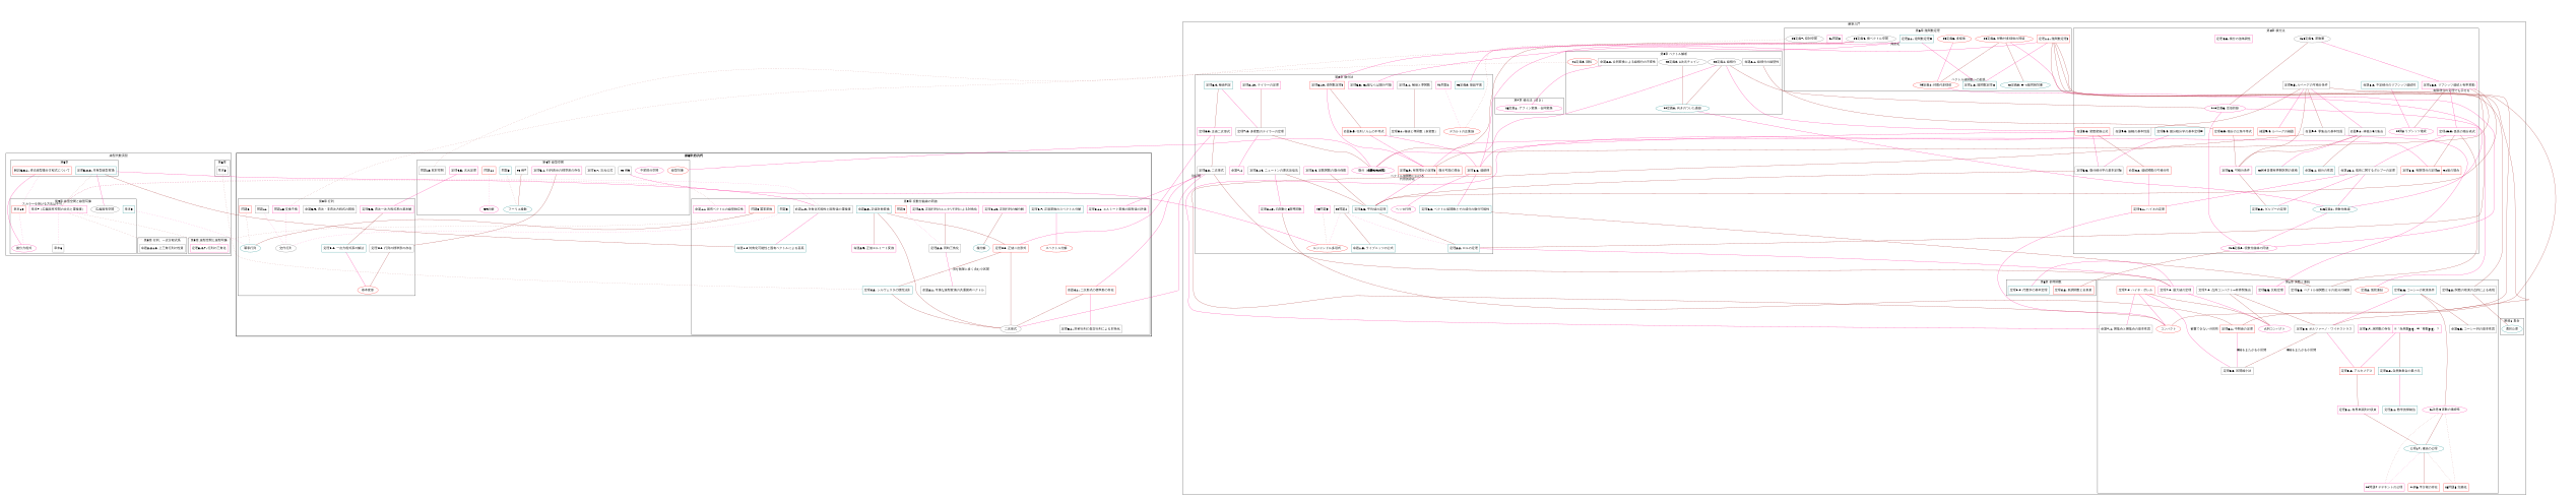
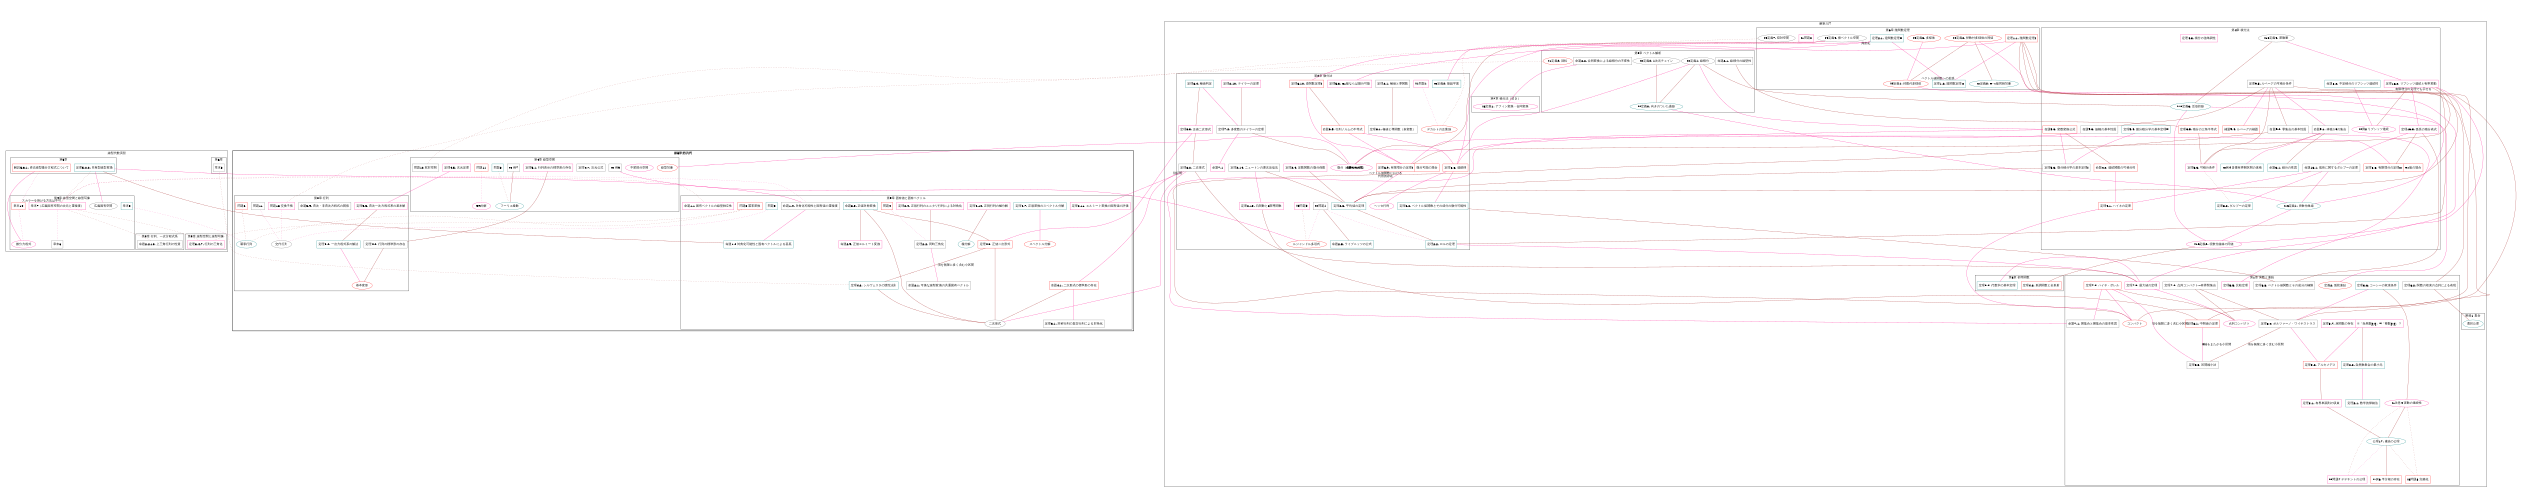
  graph {
    rankdir=TB
    ranksep=2
    splines=true
    node [color=gray40 shape=box]
    edge [color=brown]
    n1 [color=teal label="選択公理" shape=ellipse]
    n2 [color=red label="コンパクト" shape=ellipse]
    n3 [color=deeppink label="点列コンパクト" shape=ellipse]
    n4 [color=teal label="公理17. 連続の公理" shape=ellipse]
    n5 [color=red label="定義2. 弧状連結" shape=ellipse]
    n6 [color=teal label="定理2.1. 数学的帰納法"]
    n7 [color=teal label="定理2.2. 自然数集合の最小元"]
    n8 [color=deeppink label="定理3.1. 有界単調列の収束"]
    n9 [color=red label="定理3.2. アルキメデス"]
    n10 [label="定理3.3. 区間縮小法"]
    n11 [label="定理3.4. ボルツァーノ・ワイヤストラス"]
-   n12 [label="命題3.5. コーシー列の基本性質"]
    n13 [color=teal label="定理3.6. コーシーの収束条件"]
    n14 [color=deeppink label="定理3.7. 床関数の存在|※「自然数p,q」→「整数p,q」？" shape=record]
    n15 [color=deeppink label="定理5.5. 比較定理"]
    n16 [label="定理6.2. 関数の収束の点列による表現"]
    n17 [label="定理6.8. ベクトル値関数とその成分の極限"]
    n18 [label="命題7.1. 閉集合と開集合の基本性質"]
    n19 [label="定理7.2. 点列コンパクト⇔有界閉集合"]
    n20 [color=deeppink label="定理7.3. 最大値の定理"]
    n21 [color=red label="定理7.4. ハイネ・ボレル"]
    n22 [color=red label="定理8.1. 中間値の定理"]
    n23 [color=red label="§1例6 平方根の存在"]
    n24 [color=deeppink label="§1注意4 実数の連続性" shape=ellipse]
    n25 [color=deeppink label="§3問題7 デデキントの公理"]
    n26 [color=red label="§3問題8 完備化"]
    n27 [color=red label="デカルトの正葉線" shape=ellipse]
    n28 [color=red label="ルジャンドル多項式" shape=ellipse]
    n29 [color=deeppink label="ヘッセ行列" shape=ellipse]
    n30 [color=deeppink label="微分（differential）" shape=ellipse]
    n31 [color=teal label="§5定義2. 接超平面"]
-   n32 [color=teal label="命題1.5. ライプニッツの公式"]
+   n32 [color=teal label="命題2.5. ライプニッツの公式"]
    n33 [label="定理2.1. 極値と導関数"]
    n34 [color=teal label="定理2.2. ロルの定理"]
    n35 [color=teal label="定理2.3. 平均値の定理"]
    n36 [color=deeppink label="定理2.4. 定数関数の微分係数"]
    n37 [color=deeppink label="定理2.10. テイラーの定理"]
    n38 [color=deeppink label="定理2.13. 凸関数と2階導関数"]
    n39 [label="定理2.14. ニュートンの逐次近似法"]
    n40 [color=deeppink label="定理5.3. C1級ならば微分可能"]
    n41 [color=teal label="定理6.2. ベクトル値関数とその成分の微分可能性"]
    n42 [color=red label="命題6.5. 行列ノルムの不等式"]
    n43 [color=red label="定理6.6. 連鎖律"]
    n44 [color=red label="定理6.9. 有限増分の定理I|微分可能の場合" shape=record]
    n45 [color=red label="定理6.10. 逆関数定理I"]
    n46 [color=deeppink label="命題7.1"]
    n47 [label="定理7.2. 多変数のテイラーの定理"]
    n48 [label="定理8.1. 極値と導関数（多変数）"]
    n49 [label="定理8.2. 二次形式"]
    n50 [color=deeppink label="定理8.3. 正値二次形式"]
    n51 [color=teal label="定理8.4. 極値判定"]
    n52 [color=deeppink label="§1問題1"]
    n53 [label="§2問題1"]
    n54 [color=deeppink label="§8問題3"]
    n55 [color=teal label="定理3.4. 代数学の基本定理"]
    n56 [color=red label="定理4.2. 単調関数と全単射"]
    n57 [color=teal label="§16定義1. 径数付曲線" shape=ellipse]
    n58 [color=deeppink label="§16定義2. 径数付曲線の同値" shape=ellipse]
-   n59 [color=deeppink label="§16定義3. 近似折線" shape=ellipse]
+   n59 [color=teal label="§16定義3. 近似折線" shape=ellipse]
    n60 [label="§16定義4. 変動量" shape=ellipse]
    n61 [color=teal label="命題3.1. 細分の性質"]
    n62 [color=teal label="定理3.2. ダルブーの定理"]
    n63 [color=deeppink label="定理3.3. 可積分条件"]
    n64 [color=red label="定理3.5. 積分の三角不等式"]
    n65 [color=red label="定理4.1. ハイネの定理"]
    n66 [color=red label="命題4.2. 連続関数の可積分性"]
    n67 [color=deeppink label="定理4.3. 積分の強単調性"]
    n68 [color=teal label="命題5.2. 不定積分のリプシッツ連続性"]
    n69 [label="定理5.3. 微分積分学の基本定理I"]
    n70 [color=teal label="定理5.4. 微分積分学の基本定理II"]
    n71 [color=red label="命題5.6. 変数変換公式"]
    n72 [color=red label="<pl>定理5.8. 有限増分の定理II|<pr>C1級の場合" shape=record]
    n73 [label="命題9.1. 体積が0の集合"]
    n74 [label="命題9.2. 零集合の基本性質"]
    n75 [label="命題9.3. 振幅の基本性質"]
    n76 [color=red label="補題9.4. ルベーグの補題"]
    n77 [label="定理9.5. ルベーグの可積分条件"]
    n78 [label="命題16.1. 弧長に関するダルブーの定理"]
    n79 [color=deeppink label="定理16.2. リプシッツ連続と有界変動"]
    n80 [color=deeppink label="定理16.3. 弧長の積分表式"]
    n81 [color=deeppink label="§4例2 リプシッツ連続" shape=ellipse]
    n82 [color=teal label="§8例4 多重有界開区間の体積"]
    n83 [color=teal label="§2定義2. C^r級同相写像" shape=ellipse]
    n84 [color=red label="§4定義1. 径数付多様体" shape=ellipse]
    n85 [color=red label="§4定義2. 径数付多様体の同値" shape=ellipse]
    n86 [color=red label="§4定義3. 多様体" shape=ellipse]
    n87 [label="§4定義4. 接ベクトル空間" shape=ellipse]
    n88 [label="§4定義7. 双対空間" shape=ellipse]
    n89 [color=red label="定理1.1. 陰関数定理I"]
    n90 [color=teal label="定理1.2. 陰関数定理II"]
    n91 [color=teal label="定理2.1. 逆関数定理II"]
    n92 [color=deeppink label="§1問題2"]
    n93 [color=deeppink label="§3定義1. アフィン変換・合同変換" shape=ellipse]
    n94 [color=red label="§1定義2. 回転" shape=ellipse]
    n95 [color=teal label="§2定義0. 向きのついた曲線" shape=ellipse]
    n96 [label="§2定義1. 線積分" shape=ellipse]
    n97 [label="§2定義2. 1次元チェイン" shape=ellipse]
    n98 [label="命題2.1. 線積分の線型性"]
    n99 [label="命題2.2. 合同変換による線積分の不変性"]
    n100 [color=red label="基本変形" shape=ellipse]
    n101 [color=teal label="冪零行列" shape=ellipse]
    n102 [label="交代行列" shape=ellipse]
    n103 [label="定理4.2. 行列の標準形の存在"]
    n104 [color=teal label="定理5.2. 一次方程式系の解法"]
    n105 [color=deeppink label="定理5.5. 斉次一次方程式系の基本解"]
    n106 [label="命題5.9. 斉次・非斉次方程式の関係"]
    n107 [color=red label="問題6"]
    n108 [label="問題11"]
    n109 [color=deeppink label="問題13 交換子積"]
    n110 [color=red label="線型写像" shape=ellipse]
    n111 [color=deeppink label="不変部分空間" shape=ellipse]
    n112 [color=teal label="フーリエ級数" shape=ellipse]
    n113 [color=deeppink label="QR分解" shape=ellipse]
    n114 [color=deeppink label="定理4.5. 次元定理"]
    n115 [label="定理4.7. 次元公式"]
    n116 [color=deeppink label="定理5.1. 行列表示の標準形の存在"]
    n117 [label="§6 例6"]
    n118 [label="§6 例7"]
    n119 [color=teal label="問題8"]
    n120 [color=red label="問題11"]
    n121 [label="問題12 双対空間"]
    n122 [label="二次形式" shape=ellipse]
    n123 [color=red label="スペクトル分解" shape=ellipse]
    n124 [color=teal label="極分解" shape=ellipse]
    n125 [color=deeppink label="命題1.1 固有ベクトルの線型独立性"]
    n126 [color=teal label="命題1.2 対角化可能性と固有ベクトルによる基底"]
    n127 [label="命題1.4. 対角化可能性と固有値の重複度"]
    n128 [label="命題2.1. 可換な線型変換の共通固有ベクトル"]
    n129 [label="定理2.2. 同時三角化"]
    n130 [color=deeppink label="定理2.4. 正規行列のユニタリ行列による対角化"]
    n131 [color=teal label="定理2.7. 正規変換のスペクトル分解"]
    n132 [color=deeppink label="命題2.9. 正値エルミート変換"]
    n133 [color=deeppink label="定理2.10. 正則行列の極分解"]
    n134 [color=deeppink label="定理2.11. エルミート変換の固有値の評価"]
    n135 [label="定理3.1. 対称行列の直交行列による対角化"]
    n136 [color=teal label="命題3.5. 正値対称変換"]
    n137 [color=red label="命題4.1. 二次形式の標準形の存在"]
    n138 [color=teal label="定理4.2. シルヴェスタの慣性法則"]
    n139 [color=red label="定理4.3. 正値二次形式"]
    n140 [color=red label="問題3 冪零変換"]
    n141 [color=red label="問題4"]
    n142 [color=teal label="問題5"]
    n143 [label="広義固有空間" shape=ellipse]
    n144 [color=deeppink label="微分方程式" shape=ellipse]
    n145 [color=teal label="章末5"]
    n146 [label="章末6"]
    n147 [color=deeppink label="章末7（広義固有空間の次元と重複度）"]
    n148 [color=red label="章末10"]
    n149 [label="命題2.2.10. 上三角行列の性質"]
    n150 [color=deeppink label="定理3.4.7. 行列の三角化"]
    n151 [color=teal label="定理5.2.2. 対角型線型変換"]
    n152 [color=red label="解説5.3.1. 斉次線型微分方程式について"]
    n153 [label="章末3"]
    subgraph cluster_1 {
      label="解析入門"
      subgraph cluster_2 {
        label="附録1 集合"
        n1
      }
      subgraph cluster_3 {
        label="第1章 実数と連続"
        n2
        n3
        n4
        n5
        n6
        n7
        n8
        n9
        n10
        n11
-       n12
        n13
        n14
        n15
        n16
        n17
        n18
        n19
        n20
        n21
        n22
        n23
        n24
        n25
        n26
      }
      subgraph cluster_4 {
        label="第2章 微分法"
        n27
        n28
        n29
        n30
        n31
        n32
        n33
        n34
        n35
        n36
        n37
        n38
        n39
        n40
        n41
        n42
        n43
        n44
        n45
        n46
        n47
        n48
        n49
        n50
        n51
        n52
        n53
        n54
      }
      subgraph cluster_5 {
        label="第3章 初等関数"
        n55
        n56
      }
      subgraph cluster_6 {
        label="第4章 積分法"
        n57
        n58
        n59
        n60
        n61
        n62
        n63
        n64
        n65
        n66
        n67
        n68
        n69
        n70
        n71
        n72
        n73
        n74
        n75
        n76
        n77
        n78
        n79
        n80
        n81
        n82
      }
      subgraph cluster_7 {
        label="第6章 陰関数定理"
        n83
        n84
        n85
        n86
        n87
        n88
        n89
        n90
        n91
        n92
      }
      subgraph cluster_8 {
        label="第7章 積分法（続き）"
        n93
      }
      subgraph cluster_9 {
        label="第8章 ベクトル解析"
        n94
        n95
        n96
        n97
        n98
        n99
      }
    }
    subgraph cluster_10 {
      label="線型代数入門"
      subgraph cluster_11 {
        label="第2章 行列"
        n100
        n101
        n102
        n103
        n104
        n105
        n106
        n107
        n108
        n109
      }
      subgraph cluster_12 {
        label="第3章 行列式"
      }
      subgraph cluster_13 {
        label="第4章 線型空間"
        n110
        n111
        n112
        n113
        n114
        n115
        n116
        n117
        n118
        n119
        n120
        n121
      }
      subgraph cluster_14 {
-       label="第5章 径数付曲線の同値"
+       label="第5章 固有値と固有ベクトル"
        n122
        n123
        n124
        n125
        n126
        n127
        n128
        n129
        n130
        n131
        n132
        n133
        n134
        n135
        n136
        n137
        n138
        n139
        n140
        n141
        n142
      }
    }
    subgraph cluster_15 {
      label="線型代数演習"
      subgraph cluster_16 {
        label="第4章 線型空間と線型写像"
        n143
        n144
        n145
        n146
        n147
        n148
      }
      subgraph cluster_17 {
        label="第2章 行列、一次方程式系"
        n149
      }
      subgraph cluster_18 {
        label="第3章 線型空間と線型写像"
        n150
      }
      subgraph cluster_19 {
        label="第5章"
        n151
        n152
      }
      subgraph cluster_20 {
        label="第6章"
        n153
      }
    }
    n4 -- n23
    n4 -- n25 [color=deeppink style=dotted]
    n4 -- n26 [style=dotted]
    n7 -- n6 [color=deeppink]
    n8 -- n4
    n9 -- n8
    n11 -- n9 [color=deeppink]
-   n11 -- n10 [label="x軸をまたがる小区間"]
+   n11 -- n10 [label="項を無限に多く含む小区間"]
    n13 -- n11 [color=deeppink]
-   n13 -- n12
    n13 -- n24
    n14 -- n7
    n14 -- n9 [color=deeppink]
    n16 -- n1
    n19 -- n3
    n19 -- n11
    n20 -- n3 [color=deeppink]
    n21 -- n2 [color=deeppink]
    n21 -- n3
-   n21 -- n10 [color=deeppink label="被覆できない小区間"]
+   n21 -- n10 [color=deeppink label="項を無限に多く含む小区間"]
    n21 -- n18 [color=deeppink]
    n22 -- n10 [color=deeppink label="x軸をまたがる小区間"]
    n24 -- n4
    n24 -- n25 [style=dotted]
    n24 -- n26 [style=dotted]
    n30 -- n110 [color=deeppink]
    n33 -- n48
    n34 -- n20 [color=deeppink]
    n35 -- n34
    n36 -- n35
    n37 -- n47
    n38 -- n22
    n39 -- n35
    n39 -- n38 [color=deeppink]
    n41 -- n17
    n42 -- n43 [color=deeppink]
    n42 -- n44 [color=deeppink]
    n43 -- n29 [color=deeppink]
    n43 -- n41 [color=deeppink]
    n44 -- n35 [color=deeppink taillabel="ベクトル値関数における\n代替的存在"]
    n44 -- n72 [color=deeppink]
    n45 -- n42
    n45 -- n44 [color=deeppink]
    n47 -- n30
    n47 -- n46 [color=deeppink]
    n49 -- n20
    n49 -- n122 [color=deeppink]
    n49 -- n134 [color=deeppink]
    n50 -- n49
    n50 -- n139 [color=deeppink]
    n51 -- n47 [color=deeppink]
    n51 -- n50
    n52 -- n27 [color=deeppink style=dotted]
    n53 -- n28 [color=deeppink style=dotted]
    n53 -- n32
    n53 -- n34 [color=deeppink style=dotted]
    n54 -- n28 [style=dotted]
    n55 -- n20 [color=deeppink]
    n57 -- n58 [color=deeppink]
    n58 -- n56
    n59 -- n5 [color=deeppink]
    n59 -- n58 [color=deeppink]
    n60 -- n59
    n60 -- n79 [color=deeppink]
-   n63 -- n62
+   n63 -- n62 [style=dotted]
    n64 -- n63
    n65 -- n2 [color=deeppink]
    n66 -- n65 [color=deeppink]
    n68 -- n81 [color=deeppink]
    n69 -- n35
    n70 -- n69 [color=deeppink]
    n71 -- n43 [color=deeppink]
    n71 -- n66
    n71 -- n69 [color=deeppink]
    n73 -- n61
    n73 -- n63
    n73 -- n82 [color=deeppink]
    n74 -- n2
    n74 -- n15 [color=deeppink]
    n75 -- n18 [color=deeppink]
    n77 -- n2
    n77 -- n63
    n77 -- n73 [color=deeppink]
    n77 -- n74
    n77 -- n75
    n77 -- n76 [color=deeppink]
    n78 -- n57 [color=deeppink]
    n78 -- n62 [color=deeppink]
    n78 -- n65 [color=deeppink]
+   n79 -- n20 [color=deeppink]
    n79 -- n35
    n79 -- n44 [taillabel="有限増分の定理でも示せる"]
    n79 -- n80 [color=deeppink]
    n79 -- n81
    n80 -- n17
    n80 -- n72
    n80 -- n78 [color=deeppink]
    n84 -- n57 [color=deeppink]
    n85 -- n58 [color=deeppink]
    n85 -- n83
    n85 -- n84
    n86 -- n84 [color=deeppink]
    n87 -- n30
    n87 -- n31 [color=deeppink]
    n88 -- n121 [style=dotted]
    n89 -- n11
    n89 -- n16
    n89 -- n22
    n89 -- n34
    n89 -- n40 [color=deeppink]
    n89 -- n90 [color=deeppink headlabel="ベクトル値関数への拡張"]
    n91 -- n43 [color=deeppink]
    n91 -- n45 [color=deeppink taillabel="局所化"]
    n91 -- n90 [color=deeppink]
    n92 -- n27 [style=dotted]
    n94 -- n109 [style=dotted]
    n95 -- n57 [color=deeppink]
    n96 -- n30 [color=deeppink]
    n96 -- n59
    n96 -- n71 [color=deeppink]
    n96 -- n95
    n97 -- n95
    n98 -- n64
    n99 -- n93 [color=deeppink]
    n103 -- n100
    n104 -- n100 [color=deeppink]
    n105 -- n104
    n107 -- n101 [style=dotted]
    n108 -- n102 [color=deeppink style=dotted]
    n109 -- n102 [color=deeppink style=dotted]
    n114 -- n105 [color=deeppink]
    n116 -- n103
    n117 -- n28 [color=deeppink]
    n118 -- n112
    n119 -- n112 [style=dotted]
    n120 -- n113 [color=deeppink style=dotted]
    n127 -- n126 [color=deeppink]
    n129 -- n128 [color=deeppink]
    n130 -- n129
    n131 -- n123 [color=deeppink]
    n133 -- n124
    n136 -- n122
    n136 -- n132
    n136 -- n139
    n137 -- n49 [color=deeppink headlabel="別証明"]
    n137 -- n122
    n137 -- n135 [color=deeppink]
    n138 -- n122
    n138 -- n153 [style=dotted]
    n139 -- n122
    n139 -- n138 [label="項を無限に多く含む小区間"]
-   n140 -- n101 [style=solid]
+   n140 -- n101 [style=dotted]
    n140 -- n150 [style=dotted]
    n141 -- n129 [color=deeppink style=dotted]
    n142 -- n102 [color=deeppink style=dotted]
    n145 -- n101 [color=deeppink style=dotted]
    n147 -- n125 [style=dotted taillabel="スカラーを掛ける方法は不可"]
    n147 -- n127 [color=deeppink style=dotted]
    n147 -- n146 [color=deeppink style=dotted]
    n147 -- n149 [style=dotted]
    n147 -- n150 [style=dotted]
    n148 -- n144 [color=deeppink style=dotted]
    n151 -- n126
    n151 -- n127 [color=deeppink]
    n151 -- n143 [color=deeppink]
    n151 -- n147 [style=dotted]
    n152 -- n144 [color=deeppink]
    n152 -- n148 [color=deeppink style=dotted]
  }
